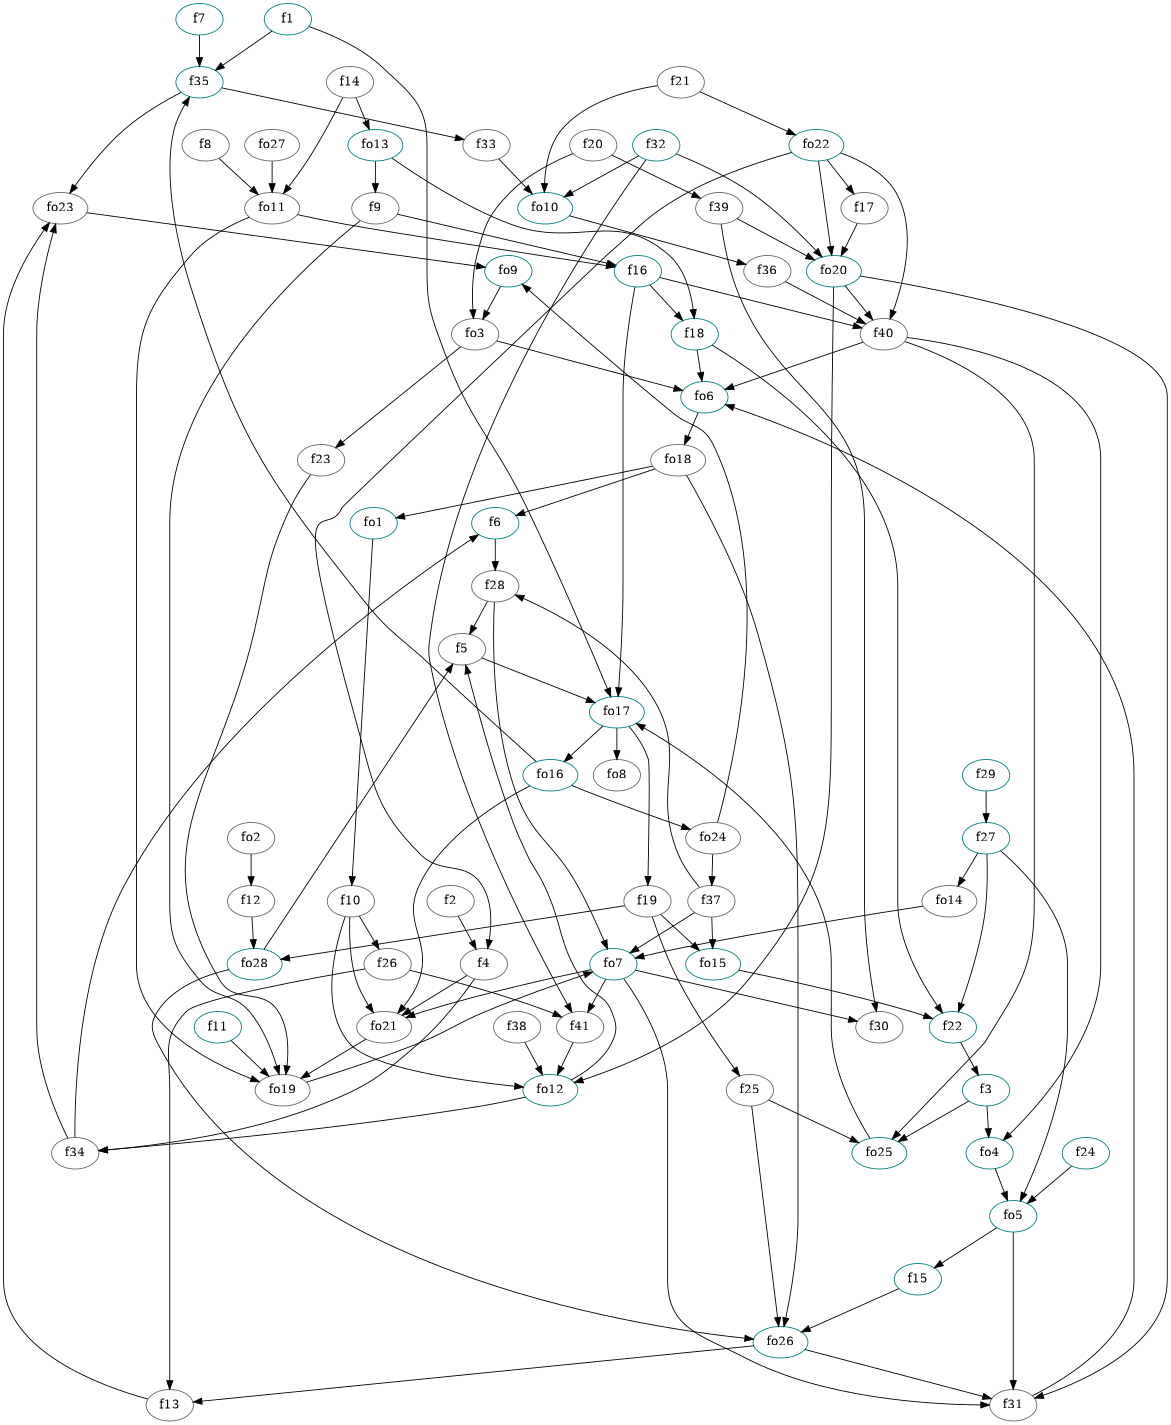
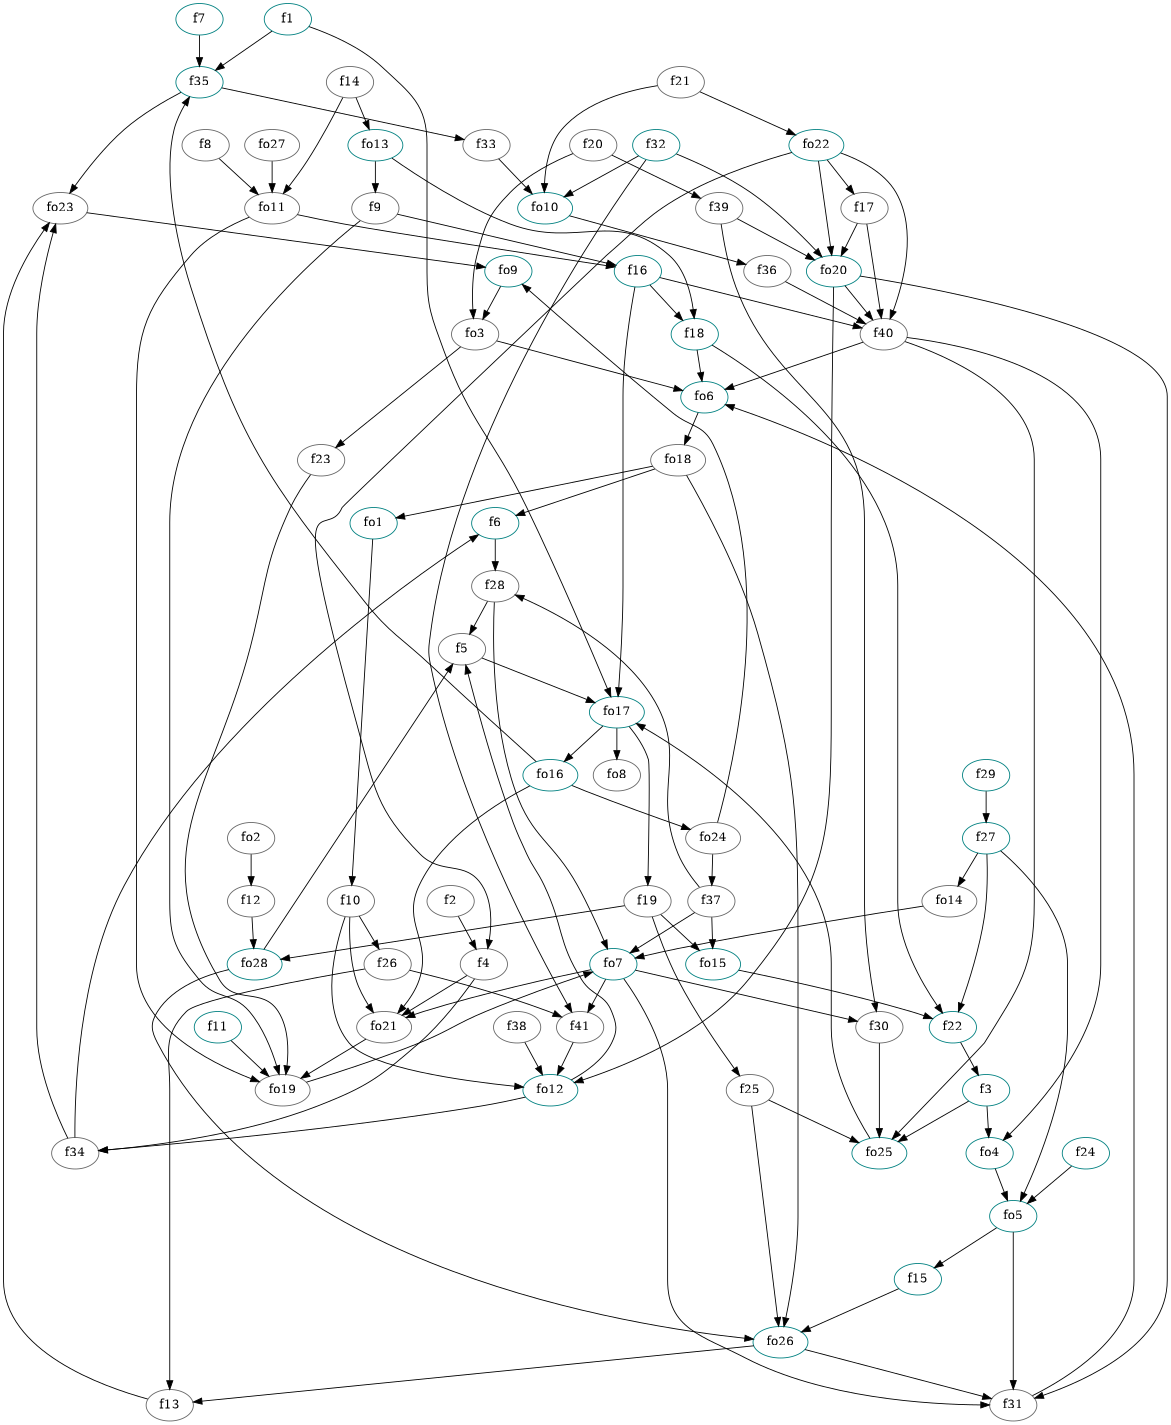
  strict digraph {
    node [color=gray40]
    edge [weight=2]
    f1 [color=teal]
    f35 [color=teal]
    fo17 [color=teal]
    fo23
    f33
    f19
    fo8
    fo16 [color=teal]
    f2
    f4
    f34
    fo21
    f3 [color=teal]
    fo4 [color=teal]
    fo25 [color=teal]
    fo5 [color=teal]
    f6 [color=teal]
    fo19
    f5
    f28
    fo7 [color=teal]
    fo15 [color=teal]
    f22 [color=teal]
    f7 [color=teal]
    f8
    fo11
    f16 [color=teal]
    f9
    f18 [color=teal]
    f40
    f10
    f26
    fo12 [color=teal]
    f13
    f41
    f11 [color=teal]
    fo28 [color=teal]
    f12
    fo26 [color=teal]
    fo9 [color=teal]
    f14
    fo13 [color=teal]
    f15 [color=teal]
    f31
    fo6 [color=teal]
    f17
    fo20 [color=teal]
    fo18
    f25
    f20
    f39
    fo3
    f30
    f23
    fo10 [color=teal]
    f21
    fo22 [color=teal]
    f36
    f24 [color=teal]
    f27 [color=teal]
    fo14
    f29 [color=teal]
    f32 [color=teal]
    f37
    f38
    fo1 [color=teal]
    fo2
    fo24
    fo27
    f1 -> f35
    f1 -> fo17
    f35 -> fo23
    f35 -> f33
    fo17 -> f19
    fo17 -> fo8
    fo17 -> fo16
    fo23 -> fo9
    f33 -> fo10
    f19 -> fo15
    f19 -> fo28
    f19 -> f25
    fo16 -> f35
    fo16 -> fo21
    fo16 -> fo24
    f2 -> f4
    f4 -> f34
    f4 -> fo21
    f34 -> fo23
    f34 -> f6
    fo21 -> fo19
    f3 -> fo4
    f3 -> fo25
    fo4 -> fo5
    fo25 -> fo17
    fo5 -> f15
    fo5 -> f31
    f6 -> f28
    fo19 -> fo7
    f5 -> fo17
    f28 -> f5
    f28 -> fo7
    fo7 -> fo21
    fo7 -> f41
    fo7 -> f31
    fo7 -> f30
    fo15 -> f22
    f22 -> f3
    f7 -> f35
    f8 -> fo11
    fo11 -> fo19
    fo11 -> f16
    f16 -> fo17
    f16 -> f18
    f16 -> f40
    f9 -> fo19
    f9 -> f16
    f18 -> f22
    f18 -> fo6
    f40 -> fo4
    f40 -> fo25
    f40 -> fo6
    f10 -> fo21
    f10 -> f26
    f10 -> fo12
    f26 -> f13
    f26 -> f41
    fo12 -> f34
    fo12 -> f5
    f13 -> fo23
    f41 -> fo12
    f11 -> fo19
    fo28 -> f5
    fo28 -> fo26
    f12 -> fo28
    fo26 -> f13
    fo26 -> f31
    fo9 -> fo3
    f14 -> fo11
    f14 -> fo13
    fo13 -> f9
    fo13 -> f18
    f15 -> fo26
    f31 -> fo6
    fo6 -> fo18
+   f17 -> f40
    f17 -> fo20
    fo20 -> f40
    fo20 -> fo12
    fo20 -> f31
    fo18 -> f6
    fo18 -> fo26
    fo18 -> fo1
    f25 -> fo25
    f25 -> fo26
    f20 -> f39
    f20 -> fo3
    f39 -> fo20
    f39 -> f30
    fo3 -> fo6
    fo3 -> f23
+   f30 -> fo25
    f23 -> fo19
    fo10 -> f36
    f21 -> fo10
    f21 -> fo22
    fo22 -> f4
    fo22 -> f40
    fo22 -> f17
    fo22 -> fo20
    f36 -> f40
    f24 -> fo5
    f27 -> fo5
    f27 -> f22
    f27 -> fo14
    fo14 -> fo7
    f29 -> f27
    f32 -> f41
    f32 -> fo20
    f32 -> fo10
    f37 -> f28
    f37 -> fo7
    f37 -> fo15
    f38 -> fo12
    fo1 -> f10
    fo2 -> f12
    fo24 -> fo9
    fo24 -> f37
    fo27 -> fo11
  }
